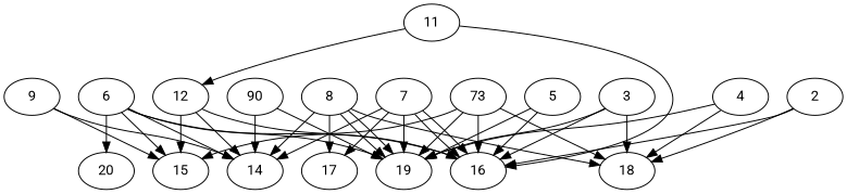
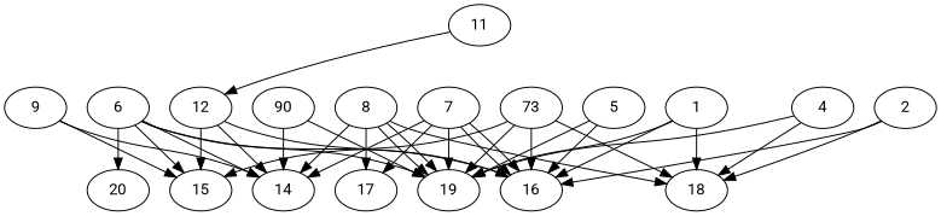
  digraph {
    fontname=Roboto
    node [alpha=0.03 fontname=Roboto]
    edge [fontname=Roboto]
    15 [expect_size=35405824]
    19 [alpha=0.07 expect_size=12909568]
    2 [alpha=0.01 expect_size=9226240]
    16 [alpha=0.18 expect_size=42671104]
    18 [alpha=0.19 expect_size=52098048]
-   3 [alpha=0.16 expect_size=49468416]
+   3 [alpha=0.16 expect_size=49468416 label=1]
    4 [alpha=0.06 expect_size=44329984]
    5 [expect_size=34877440]
    6 [alpha=0.14 expect_size=20002816]
    14 [alpha=0.20 expect_size=20856832]
    20 [alpha=0.20 expect_size=6963200]
    7 [alpha=0.10 expect_size=24909824]
    17 [alpha=0.16 expect_size=28332032]
    8 [expect_size=16904192]
    9 [alpha=0.17 expect_size=13981696]
    n16 [alpha=0.07 expect_size=33913856 label=90]
    11 [expect_size=10312704]
    12 [alpha=0.09 expect_size=29377536]
    n19 [alpha=0.16 expect_size=30825472 label=73]
    2 -> 16
    2 -> 18
    3 -> 19
    3 -> 16
    3 -> 18
    4 -> 19
    4 -> 18
    5 -> 19
    5 -> 16
    6 -> 15
    6 -> 19
    6 -> 16
    6 -> 14
    6 -> 20
    7 -> 19
    7 -> 16
    7 -> 16
    7 -> 14
    7 -> 17
    8 -> 19
    8 -> 19
    8 -> 18
    8 -> 14
    8 -> 17
    9 -> 15
    9 -> 14
    n16 -> 19
    n16 -> 14
-   11 -> 16
    11 -> 12
    12 -> 15
    12 -> 16
    12 -> 14
    n19 -> 15
    n19 -> 19
    n19 -> 16
    n19 -> 18
  }
